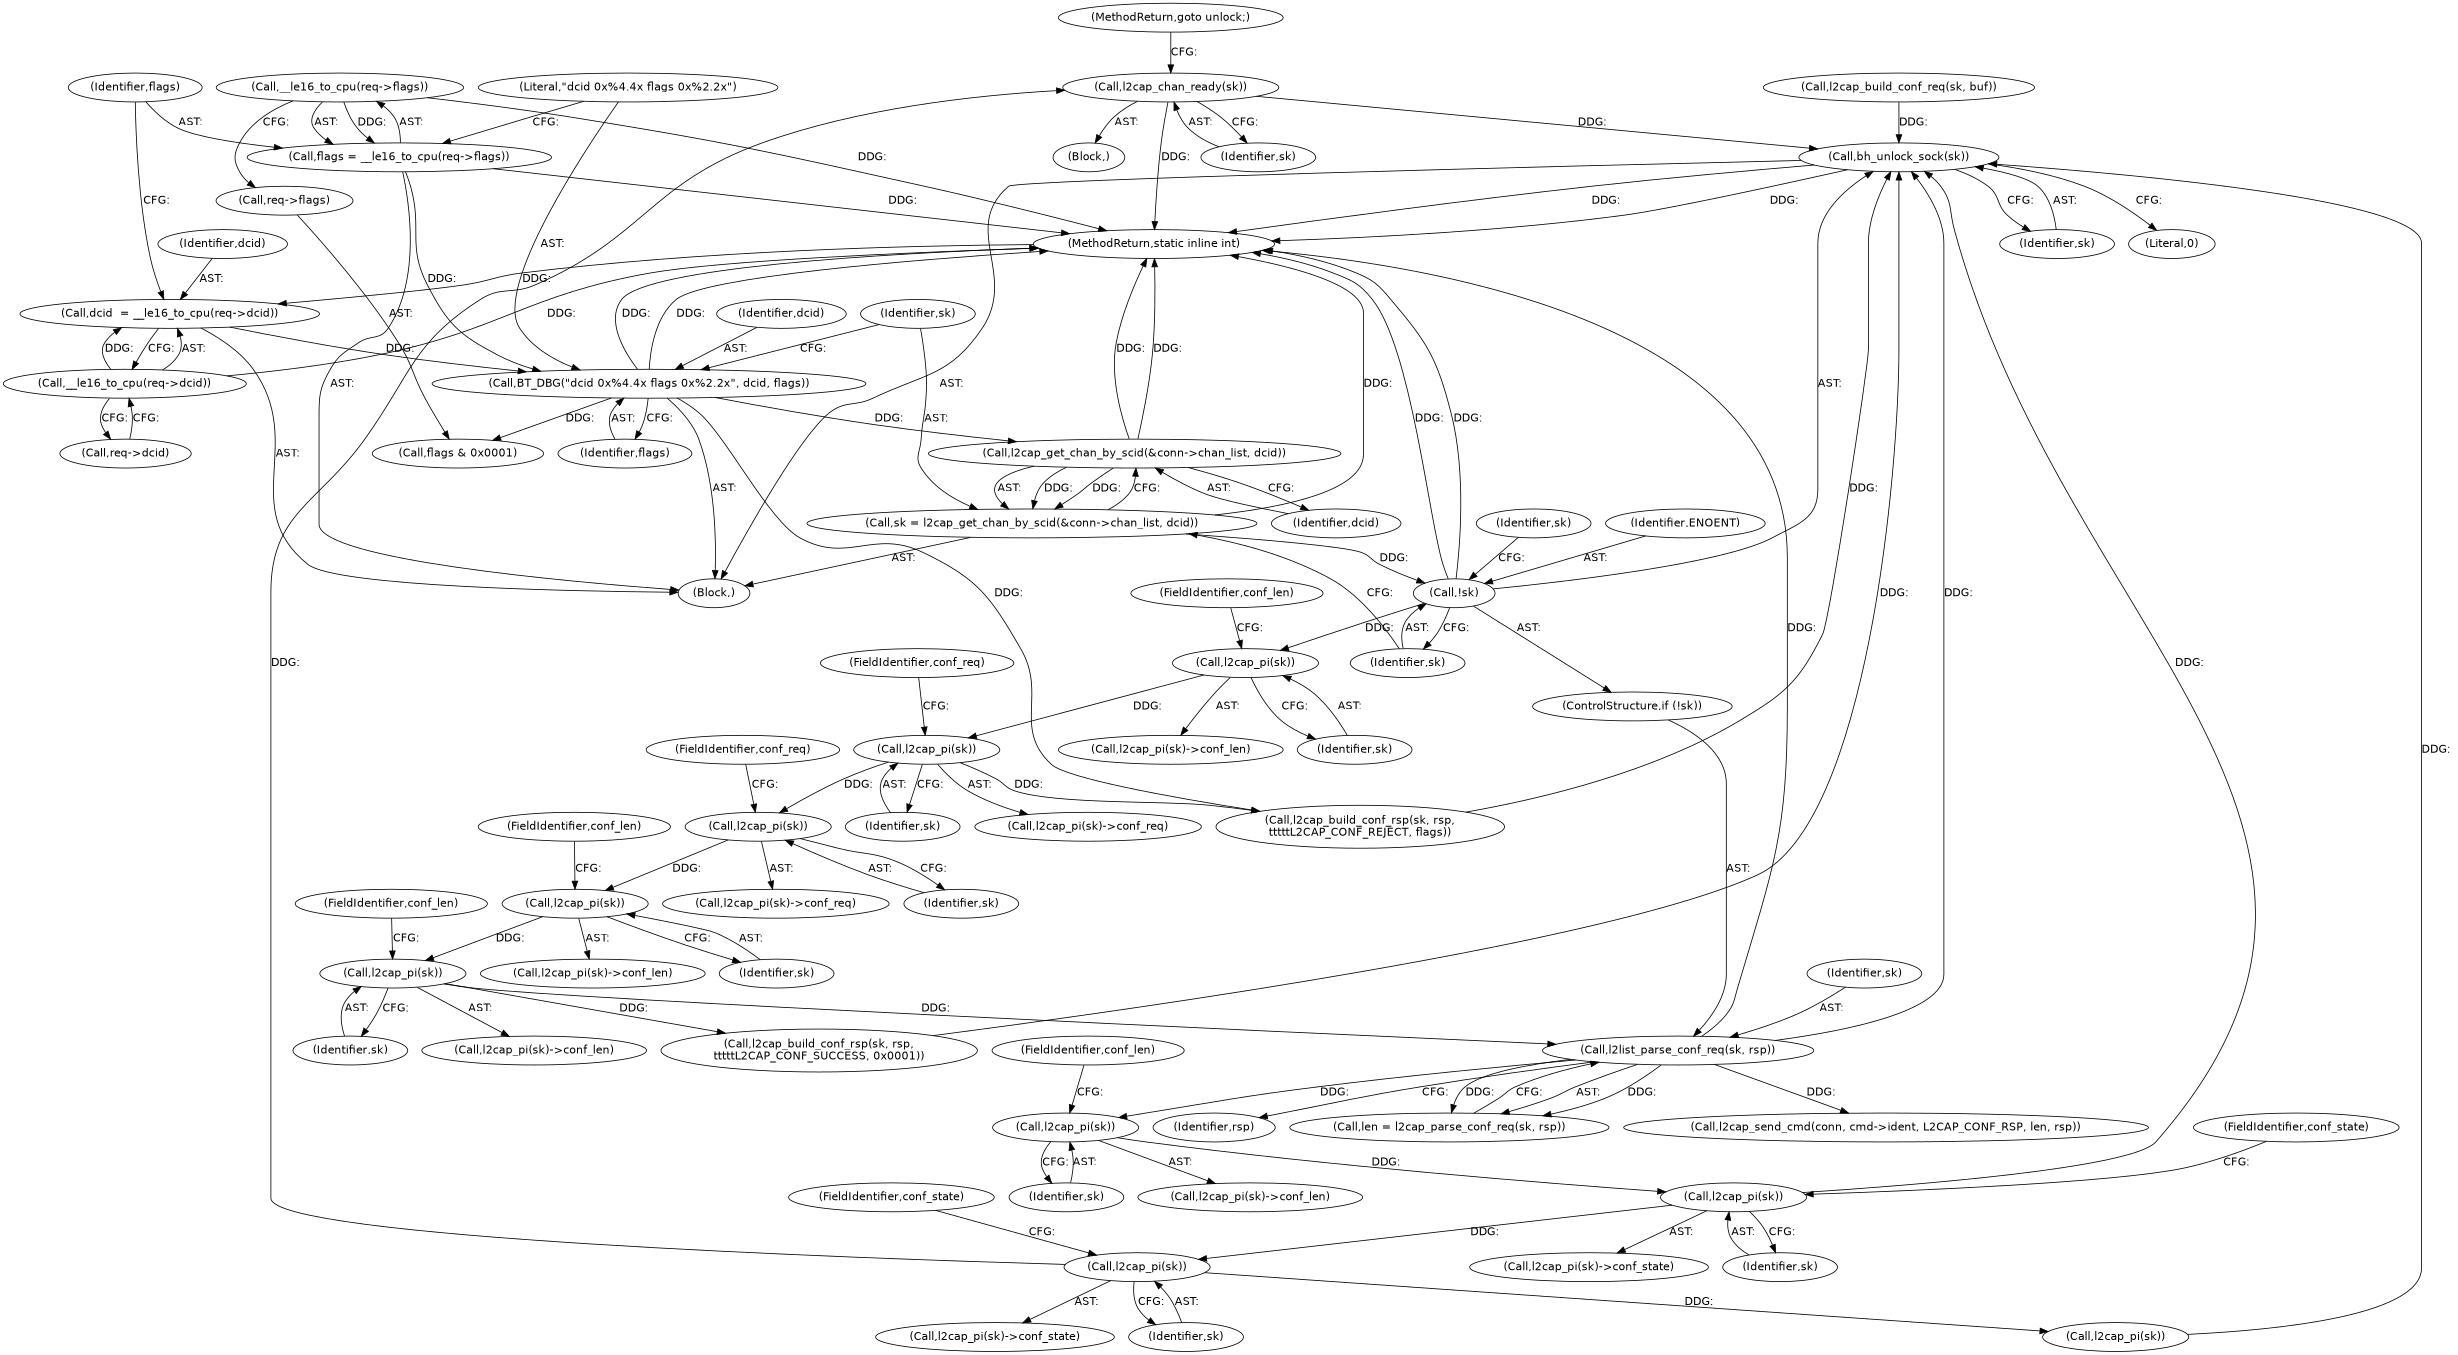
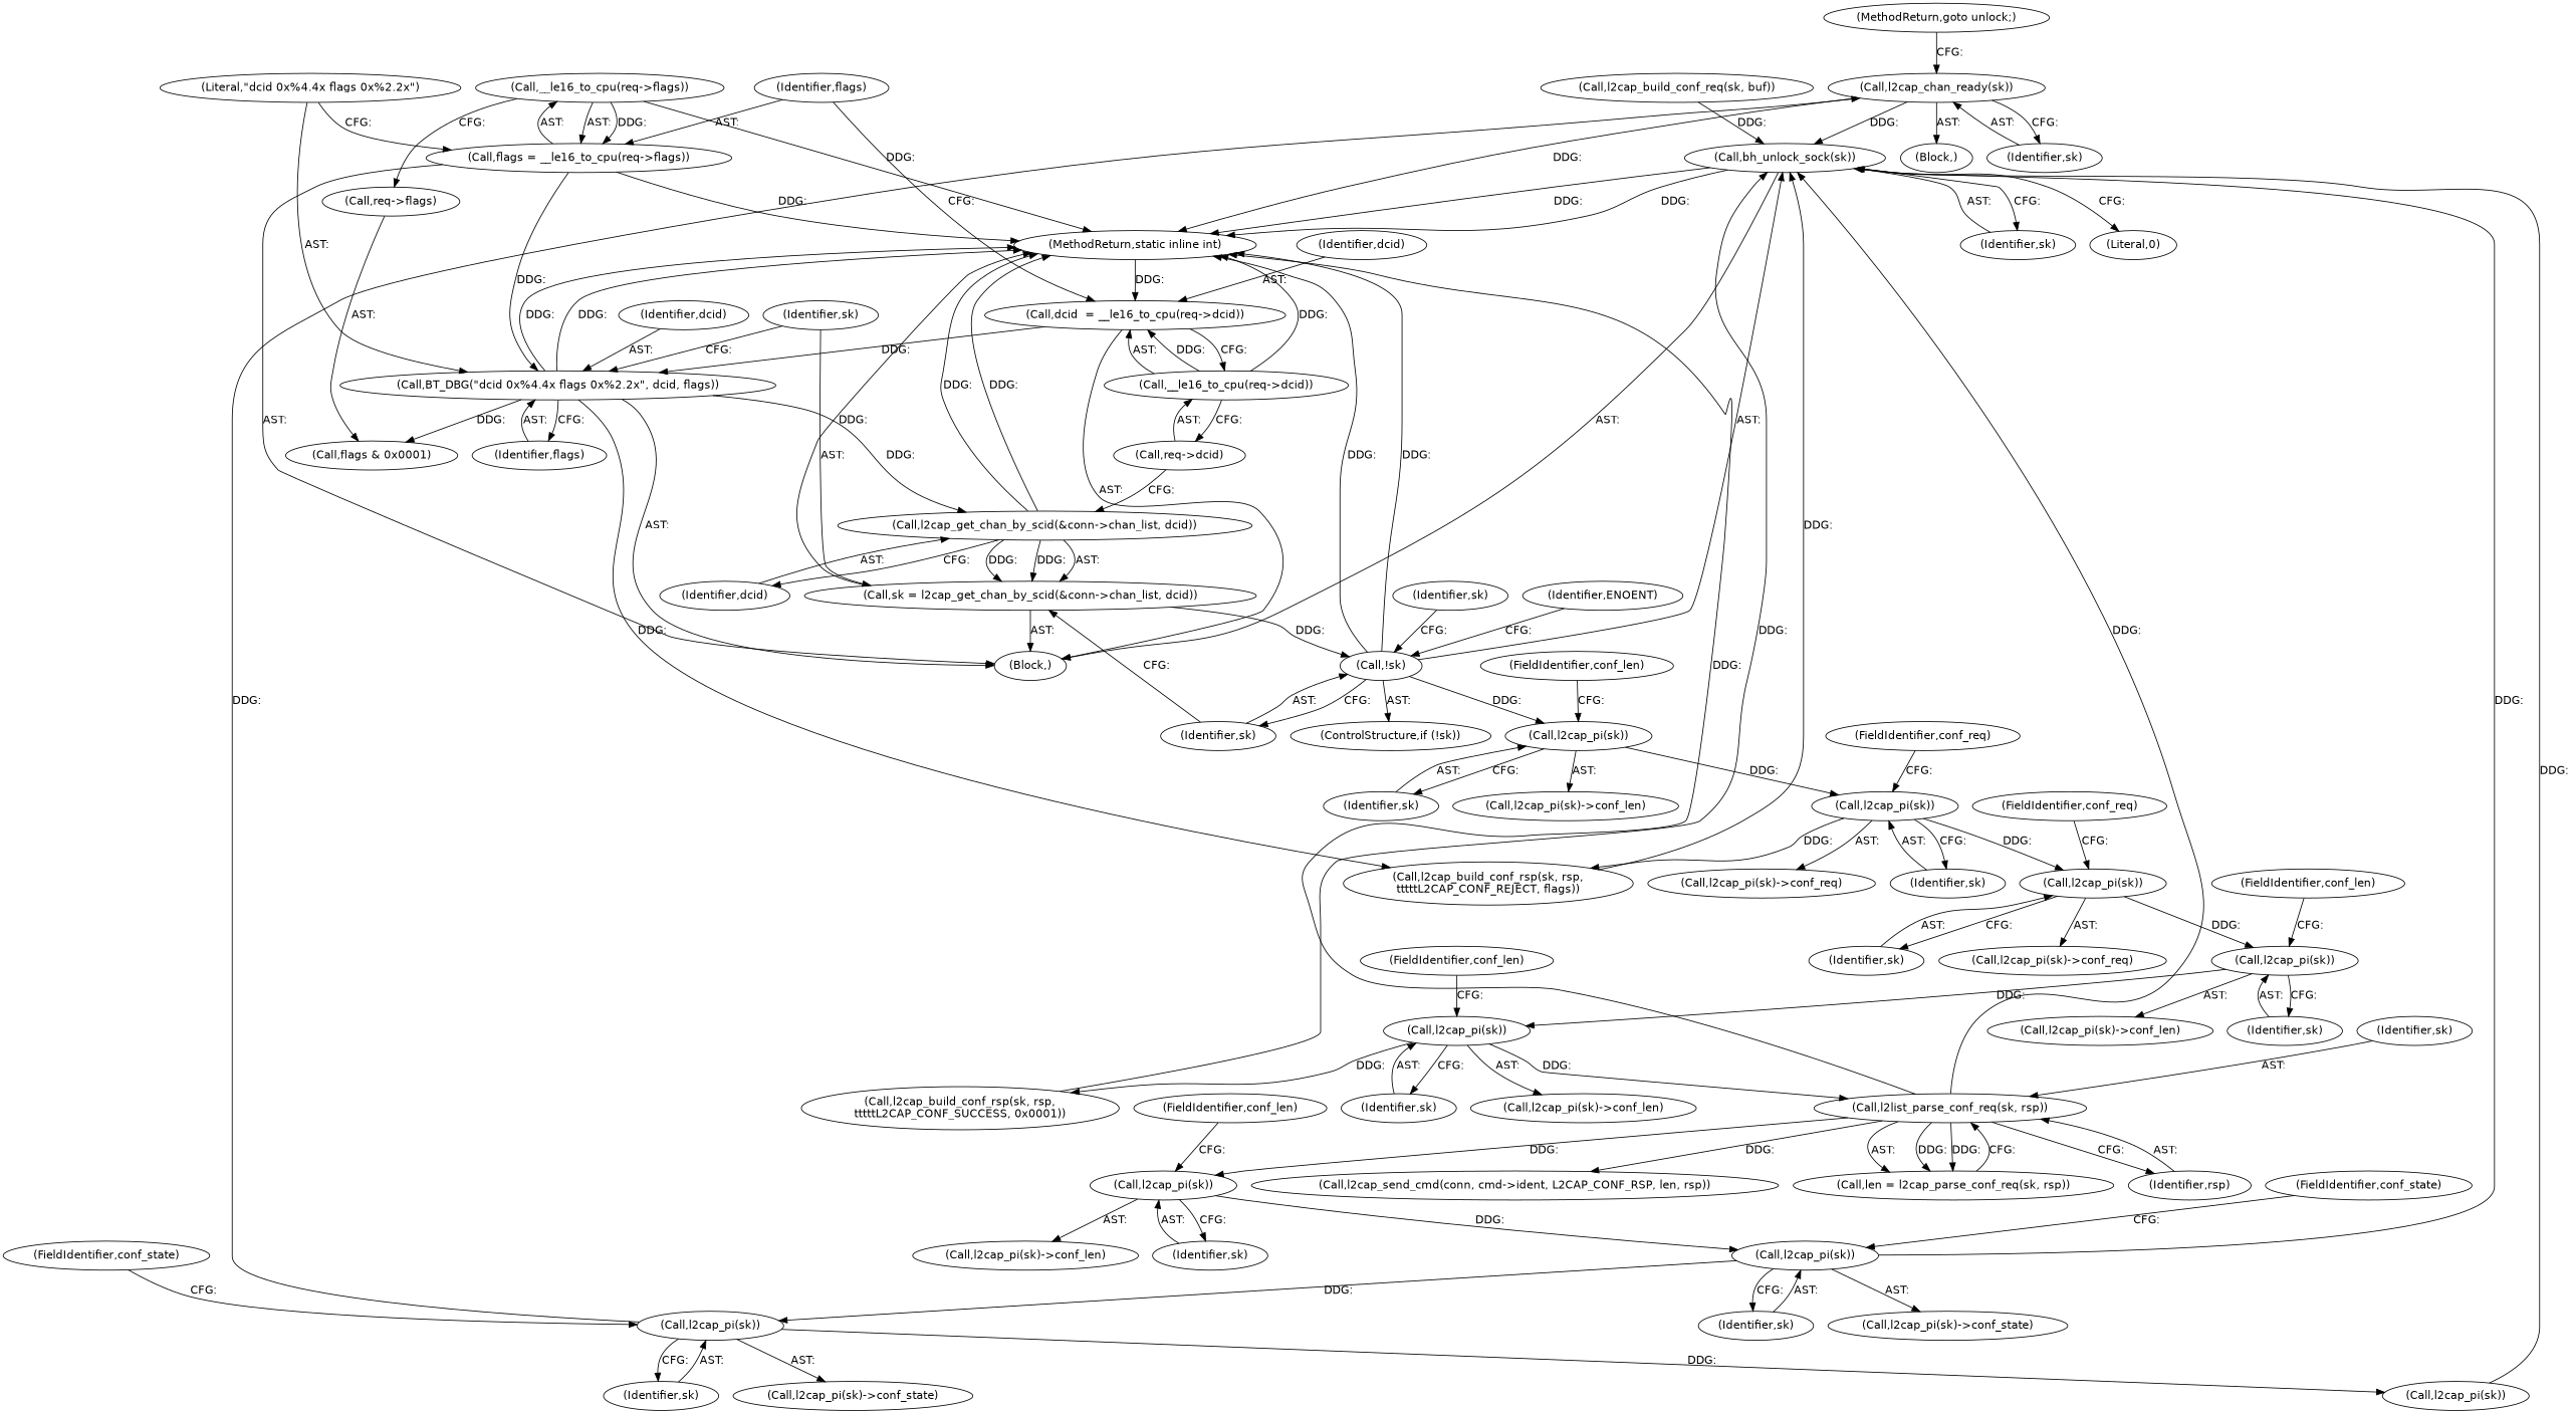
  digraph {
    fontname="DejaVu Sans"
    node [fontname="DejaVu Sans"]
    edge [fontname="DejaVu Sans"]
    n1 [label="(Call,l2cap_chan_ready(sk))"]
    n2 [label="(Call,bh_unlock_sock(sk))"]
    n3 [label="(Block,)"]
    n4 [label="(MethodReturn,static inline int)"]
    n5 [label="(Identifier,sk)"]
    n6 [label="(Block,)"]
    n7 [label="(Identifier,sk)"]
    n8 [label="(Literal,0)"]
    n9 [label="(Call,dcid  = __le16_to_cpu(req->dcid))"]
    n10 [label="(Call,l2cap_pi(sk))"]
    n11 [label="(Identifier,sk)"]
    n12 [label="(Call,l2cap_pi(sk))"]
    n13 [label="(Call,l2cap_pi(sk)->conf_state)"]
    n14 [label="(Call,l2cap_pi(sk))"]
    n15 [label="(Call,l2cap_pi(sk)->conf_state)"]
    n16 [label="(Identifier,sk)"]
    n17 [label="(Call,l2cap_pi(sk))"]
    n18 [label="(Identifier,sk)"]
    n19 [label="(Call,l2cap_pi(sk)->conf_len)"]
    n20 [label="(Call,l2list_parse_conf_req(sk, rsp))"]
    n21 [label="(Identifier,rsp)"]
    n22 [label="(Call,len = l2cap_parse_conf_req(sk, rsp))"]
    n23 [label="(Call,l2cap_send_cmd(conn, cmd->ident, L2CAP_CONF_RSP, len, rsp))"]
    n24 [label="(Call,l2cap_pi(sk))"]
    n25 [label="(Call,l2cap_build_conf_rsp(sk, rsp,\n\t\t\t\t\tL2CAP_CONF_SUCCESS, 0x0001))"]
    n26 [label="(Call,l2cap_pi(sk)->conf_len)"]
    n27 [label="(Identifier,sk)"]
    n28 [label="(Call,l2cap_pi(sk))"]
    n29 [label="(Call,l2cap_pi(sk)->conf_len)"]
    n30 [label="(Identifier,sk)"]
    n31 [label="(Call,l2cap_pi(sk))"]
    n32 [label="(Call,l2cap_pi(sk)->conf_req)"]
    n33 [label="(Identifier,sk)"]
    n34 [label="(Call,l2cap_pi(sk))"]
    n35 [label="(Call,l2cap_pi(sk)->conf_req)"]
    n36 [label="(Call,l2cap_build_conf_rsp(sk, rsp,\n\t\t\t\t\tL2CAP_CONF_REJECT, flags))"]
    n37 [label="(Identifier,sk)"]
    n38 [label="(Call,l2cap_pi(sk))"]
    n39 [label="(Call,l2cap_pi(sk)->conf_len)"]
    n40 [label="(Identifier,sk)"]
    n41 [label="(Call,!sk)"]
    n42 [label="(Identifier,sk)"]
    n43 [label="(ControlStructure,if (!sk))"]
    n44 [label="(Call,sk = l2cap_get_chan_by_scid(&conn->chan_list, dcid))"]
    n45 [label="(Call,l2cap_get_chan_by_scid(&conn->chan_list, dcid))"]
    n46 [label="(Identifier,dcid)"]
    n47 [label="(Call,BT_DBG(\"dcid 0x%4.4x flags 0x%2.2x\", dcid, flags))"]
    n48 [label="(Call,flags & 0x0001)"]
    n49 [label="(Identifier,flags)"]
    n50 [label="(Call,__le16_to_cpu(req->dcid))"]
    n51 [label="(Call,req->dcid)"]
    n52 [label="(Call,flags = __le16_to_cpu(req->flags))"]
    n53 [label="(Call,__le16_to_cpu(req->flags))"]
    n54 [label="(Call,req->flags)"]
    n55 [label="(Identifier,dcid)"]
    n56 [label="(Identifier,sk)"]
    n57 [label="(FieldIdentifier,conf_state)"]
    n58 [label="(FieldIdentifier,conf_len)"]
    n59 [label="(FieldIdentifier,conf_len)"]
    n60 [label="(Literal,\"dcid 0x%4.4x flags 0x%2.2x\")"]
    n61 [label="(Identifier,flags)"]
    n62 [label="(Identifier,ENOENT)"]
    n63 [label="(FieldIdentifier,conf_req)"]
    n64 [label="(FieldIdentifier,conf_len)"]
    n65 [label="(FieldIdentifier,conf_len)"]
    n66 [label="(FieldIdentifier,conf_req)"]
    n67 [label="(Identifier,sk)"]
    n68 [label="(Identifier,sk)"]
    n69 [label="(FieldIdentifier,conf_state)"]
    n70 [label="(Call,l2cap_build_conf_req(sk, buf))"]
    n71 [label="(MethodReturn,goto unlock;)"]
    n72 [label="(Identifier,dcid)"]
    n1 -> n2 [label="DDG: "]
    n1 -> n3 [label="AST: "]
    n1 -> n4 [label="DDG: "]
    n1 -> n5 [label="CFG: "]
    n2 -> n4 [label="DDG: "]
    n2 -> n4 [label="DDG: "]
    n2 -> n6 [label="AST: "]
    n2 -> n7 [label="CFG: "]
    n2 -> n8 [label="CFG: "]
    n4 -> n9 [label="DDG: "]
    n5 -> n1 [label="AST: "]
    n7 -> n2 [label="AST: "]
    n9 -> n6 [label="AST: "]
    n9 -> n47 [label="DDG: "]
    n9 -> n50 [label="CFG: "]
    n10 -> n1 [label="DDG: "]
    n10 -> n11 [label="CFG: "]
    n10 -> n12 [label="DDG: "]
    n10 -> n13 [label="AST: "]
    n11 -> n10 [label="AST: "]
    n12 -> n2 [label="DDG: "]
    n14 -> n2 [label="DDG: "]
    n14 -> n10 [label="DDG: "]
    n14 -> n15 [label="AST: "]
    n14 -> n16 [label="CFG: "]
    n16 -> n14 [label="AST: "]
    n17 -> n14 [label="DDG: "]
    n17 -> n18 [label="CFG: "]
    n17 -> n19 [label="AST: "]
    n18 -> n17 [label="AST: "]
    n20 -> n2 [label="DDG: "]
    n20 -> n4 [label="DDG: "]
    n20 -> n17 [label="DDG: "]
    n20 -> n21 [label="CFG: "]
    n20 -> n22 [label="AST: "]
    n20 -> n22 [label="DDG: "]
    n20 -> n22 [label="DDG: "]
    n20 -> n23 [label="DDG: "]
-   n43 -> n20 [label="AST: "]
+   n21 -> n20 [label="AST: "]
    n22 -> n20 [label="CFG: "]
    n24 -> n20 [label="DDG: "]
    n24 -> n25 [label="DDG: "]
    n24 -> n26 [label="AST: "]
    n24 -> n27 [label="CFG: "]
    n25 -> n2 [label="DDG: "]
    n27 -> n24 [label="AST: "]
    n28 -> n24 [label="DDG: "]
    n28 -> n29 [label="AST: "]
    n28 -> n30 [label="CFG: "]
    n30 -> n28 [label="AST: "]
    n31 -> n28 [label="DDG: "]
    n31 -> n32 [label="AST: "]
    n31 -> n33 [label="CFG: "]
    n33 -> n31 [label="AST: "]
    n34 -> n31 [label="DDG: "]
    n34 -> n35 [label="AST: "]
    n34 -> n36 [label="DDG: "]
    n34 -> n37 [label="CFG: "]
    n36 -> n2 [label="DDG: "]
    n37 -> n34 [label="AST: "]
    n38 -> n34 [label="DDG: "]
    n38 -> n39 [label="AST: "]
    n38 -> n40 [label="CFG: "]
    n40 -> n38 [label="AST: "]
    n41 -> n2 [label="AST: "]
    n41 -> n4 [label="DDG: "]
    n41 -> n4 [label="DDG: "]
    n41 -> n38 [label="DDG: "]
    n41 -> n42 [label="CFG: "]
    n41 -> n43 [label="AST: "]
    n42 -> n41 [label="AST: "]
    n42 -> n44 [label="CFG: "]
    n44 -> n4 [label="DDG: "]
    n44 -> n6 [label="AST: "]
    n44 -> n41 [label="DDG: "]
-   n44 -> n45 [label="CFG: "]
+   n51 -> n45 [label="CFG: "]
    n45 -> n4 [label="DDG: "]
    n45 -> n4 [label="DDG: "]
    n45 -> n44 [label="AST: "]
    n45 -> n44 [label="DDG: "]
    n45 -> n44 [label="DDG: "]
    n45 -> n46 [label="CFG: "]
    n46 -> n45 [label="AST: "]
    n47 -> n4 [label="DDG: "]
    n47 -> n4 [label="DDG: "]
    n47 -> n6 [label="AST: "]
    n47 -> n36 [label="DDG: "]
    n47 -> n45 [label="DDG: "]
    n47 -> n48 [label="DDG: "]
    n47 -> n49 [label="CFG: "]
    n49 -> n47 [label="AST: "]
    n50 -> n4 [label="DDG: "]
    n50 -> n9 [label="AST: "]
    n50 -> n9 [label="DDG: "]
    n50 -> n51 [label="CFG: "]
-   n51 -> n50 [label="CFG: "]
+   n51 -> n50 [label="AST: "]
    n52 -> n4 [label="DDG: "]
    n52 -> n6 [label="AST: "]
    n52 -> n47 [label="DDG: "]
    n52 -> n53 [label="AST: "]
    n53 -> n4 [label="DDG: "]
    n53 -> n52 [label="AST: "]
    n53 -> n52 [label="DDG: "]
    n53 -> n54 [label="CFG: "]
    n54 -> n48 [label="AST: "]
    n55 -> n9 [label="AST: "]
    n56 -> n41 [label="CFG: "]
    n57 -> n14 [label="CFG: "]
    n58 -> n17 [label="CFG: "]
    n59 -> n38 [label="CFG: "]
    n60 -> n47 [label="AST: "]
    n60 -> n52 [label="CFG: "]
    n61 -> n9 [label="CFG: "]
    n61 -> n52 [label="AST: "]
-   n62 -> n41 [label="AST: "]
+   n62 -> n41 [label="CFG: "]
    n63 -> n31 [label="CFG: "]
    n64 -> n28 [label="CFG: "]
    n65 -> n24 [label="CFG: "]
    n66 -> n34 [label="CFG: "]
    n67 -> n44 [label="AST: "]
    n67 -> n47 [label="CFG: "]
    n68 -> n20 [label="AST: "]
    n69 -> n10 [label="CFG: "]
    n70 -> n2 [label="DDG: "]
    n71 -> n1 [label="CFG: "]
    n72 -> n47 [label="AST: "]
  }
